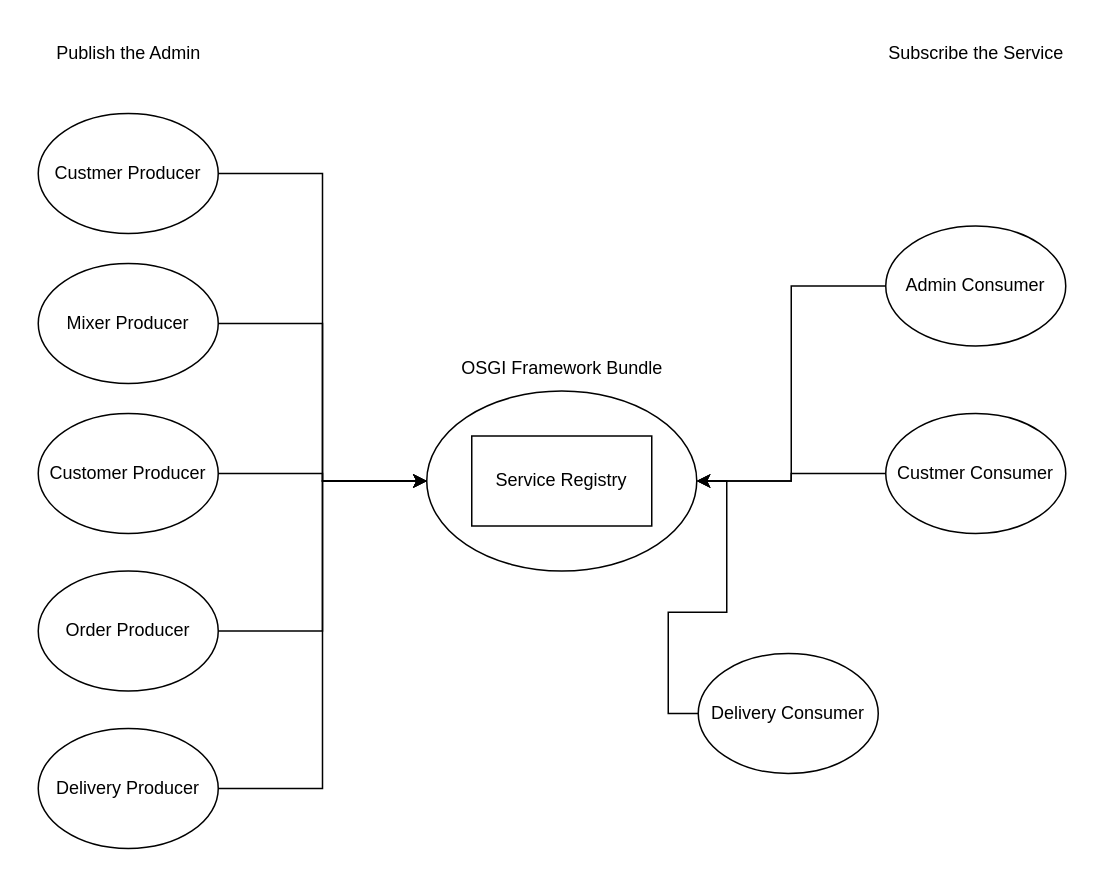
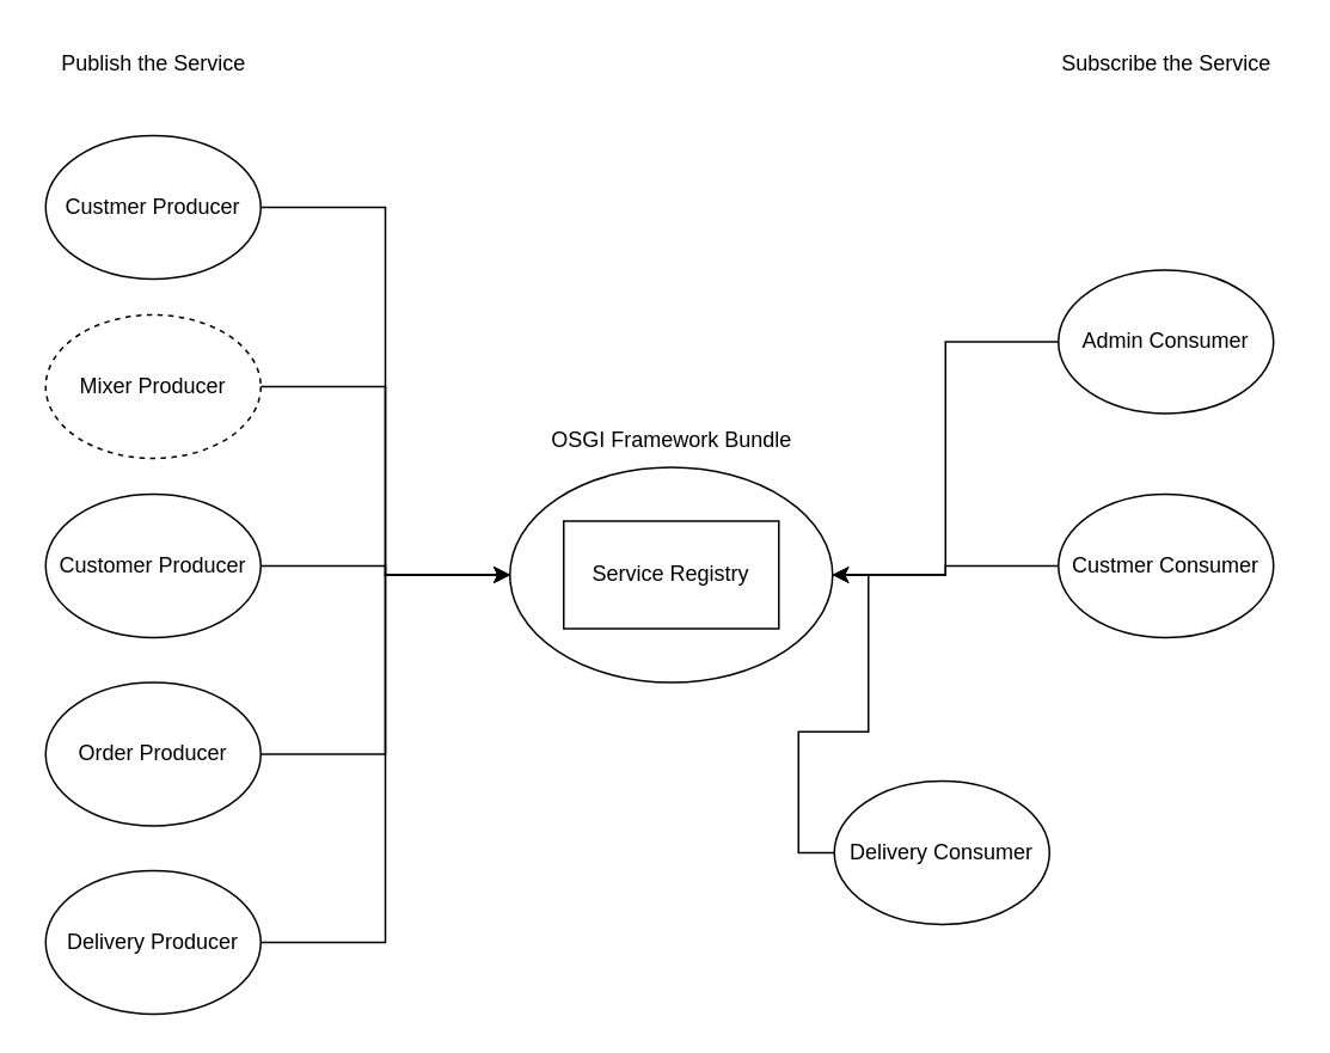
  <mxCell id="0" />
  <mxCell id="1" parent="0" />
  <mxCell id="2" value="" style="ellipse;whiteSpace=wrap;html=1;" vertex="1" parent="1"><mxGeometry x="284" y="260" width="180" height="120" as="geometry" /></mxCell>
  <mxCell id="3" value="Service Registry" style="rounded=0;whiteSpace=wrap;html=1;" vertex="1" parent="1"><mxGeometry x="314" y="290" width="120" height="60" as="geometry" /></mxCell>
  <mxCell id="4" value="OSGI Framework Bundle" style="text;html=1;align=center;verticalAlign=middle;resizable=0;points=[];autosize=1;strokeColor=none;fillColor=none;" vertex="1" parent="1"><mxGeometry x="294" y="230" width="160" height="30" as="geometry" /></mxCell>
- <mxCell id="5" value="Publish the Admin" style="text;html=1;align=center;verticalAlign=middle;resizable=0;points=[];autosize=1;strokeColor=none;fillColor=none;" vertex="1" parent="1"><mxGeometry x="20" y="20" width="130" height="30" as="geometry" /></mxCell>
+ <mxCell id="5" value="Publish the Service" style="text;html=1;align=center;verticalAlign=middle;resizable=0;points=[];autosize=1;strokeColor=none;fillColor=none;" vertex="1" parent="1"><mxGeometry x="20" y="20" width="130" height="30" as="geometry" /></mxCell>
  <mxCell id="6" value="Subscribe the Service" style="text;html=1;align=center;verticalAlign=middle;resizable=0;points=[];autosize=1;strokeColor=none;fillColor=none;" vertex="1" parent="1"><mxGeometry x="580" y="20" width="140" height="30" as="geometry" /></mxCell>
  <mxCell id="7" style="edgeStyle=orthogonalEdgeStyle;rounded=0;orthogonalLoop=1;jettySize=auto;html=1;exitX=1;exitY=0.5;exitDx=0;exitDy=0;entryX=0;entryY=0.5;entryDx=0;entryDy=0;" edge="1" parent="1" source="8" target="2"><mxGeometry relative="1" as="geometry" /></mxCell>
  <mxCell id="8" value="Custmer Producer" style="ellipse;whiteSpace=wrap;html=1;" vertex="1" parent="1"><mxGeometry x="25" y="75" width="120" height="80" as="geometry" /></mxCell>
  <mxCell id="9" style="edgeStyle=orthogonalEdgeStyle;rounded=0;orthogonalLoop=1;jettySize=auto;html=1;exitX=0;exitY=0.5;exitDx=0;exitDy=0;entryX=1;entryY=0.5;entryDx=0;entryDy=0;" edge="1" parent="1" source="10" target="2"><mxGeometry relative="1" as="geometry" /></mxCell>
  <mxCell id="10" value="Admin Consumer" style="ellipse;whiteSpace=wrap;html=1;" vertex="1" parent="1"><mxGeometry x="590" y="150" width="120" height="80" as="geometry" /></mxCell>
  <mxCell id="11" style="edgeStyle=orthogonalEdgeStyle;rounded=0;orthogonalLoop=1;jettySize=auto;html=1;exitX=1;exitY=0.5;exitDx=0;exitDy=0;entryX=0;entryY=0.5;entryDx=0;entryDy=0;" edge="1" parent="1" source="12" target="2"><mxGeometry relative="1" as="geometry" /></mxCell>
- <mxCell id="12" value="Mixer Producer" style="ellipse;whiteSpace=wrap;html=1;" vertex="1" parent="1"><mxGeometry x="25" y="175" width="120" height="80" as="geometry" /></mxCell>
+ <mxCell id="12" value="Mixer Producer" style="ellipse;whiteSpace=wrap;html=1;dashed=1;" vertex="1" parent="1"><mxGeometry x="25" y="175" width="120" height="80" as="geometry" /></mxCell>
  <mxCell id="13" style="edgeStyle=orthogonalEdgeStyle;rounded=0;orthogonalLoop=1;jettySize=auto;html=1;exitX=1;exitY=0.5;exitDx=0;exitDy=0;entryX=0;entryY=0.5;entryDx=0;entryDy=0;" edge="1" parent="1" source="14" target="2"><mxGeometry relative="1" as="geometry" /></mxCell>
  <mxCell id="14" value="Customer Producer" style="ellipse;whiteSpace=wrap;html=1;" vertex="1" parent="1"><mxGeometry x="25" y="275" width="120" height="80" as="geometry" /></mxCell>
  <mxCell id="15" style="edgeStyle=orthogonalEdgeStyle;rounded=0;orthogonalLoop=1;jettySize=auto;html=1;exitX=1;exitY=0.5;exitDx=0;exitDy=0;entryX=0;entryY=0.5;entryDx=0;entryDy=0;" edge="1" parent="1" source="16" target="2"><mxGeometry relative="1" as="geometry" /></mxCell>
  <mxCell id="16" value="Order Producer" style="ellipse;whiteSpace=wrap;html=1;" vertex="1" parent="1"><mxGeometry x="25" y="380" width="120" height="80" as="geometry" /></mxCell>
  <mxCell id="17" style="edgeStyle=orthogonalEdgeStyle;rounded=0;orthogonalLoop=1;jettySize=auto;html=1;exitX=1;exitY=0.5;exitDx=0;exitDy=0;entryX=0;entryY=0.5;entryDx=0;entryDy=0;" edge="1" parent="1" source="18" target="2"><mxGeometry relative="1" as="geometry" /></mxCell>
  <mxCell id="18" value="Delivery Producer" style="ellipse;whiteSpace=wrap;html=1;" vertex="1" parent="1"><mxGeometry x="25" y="485" width="120" height="80" as="geometry" /></mxCell>
  <mxCell id="19" style="edgeStyle=orthogonalEdgeStyle;rounded=0;orthogonalLoop=1;jettySize=auto;html=1;exitX=0;exitY=0.5;exitDx=0;exitDy=0;entryX=1;entryY=0.5;entryDx=0;entryDy=0;" edge="1" parent="1" source="20" target="2"><mxGeometry relative="1" as="geometry" /></mxCell>
  <mxCell id="20" value="Custmer Consumer" style="ellipse;whiteSpace=wrap;html=1;" vertex="1" parent="1"><mxGeometry x="590" y="275" width="120" height="80" as="geometry" /></mxCell>
  <mxCell id="21" style="edgeStyle=orthogonalEdgeStyle;rounded=0;orthogonalLoop=1;jettySize=auto;html=1;exitX=0;exitY=0.5;exitDx=0;exitDy=0;entryX=1;entryY=0.5;entryDx=0;entryDy=0;" edge="1" parent="1" source="22" target="2"><mxGeometry relative="1" as="geometry" /></mxCell>
  <mxCell id="22" value="Delivery Consumer" style="ellipse;whiteSpace=wrap;html=1;" vertex="1" parent="1"><mxGeometry x="465" y="435" width="120" height="80" as="geometry" /></mxCell>
